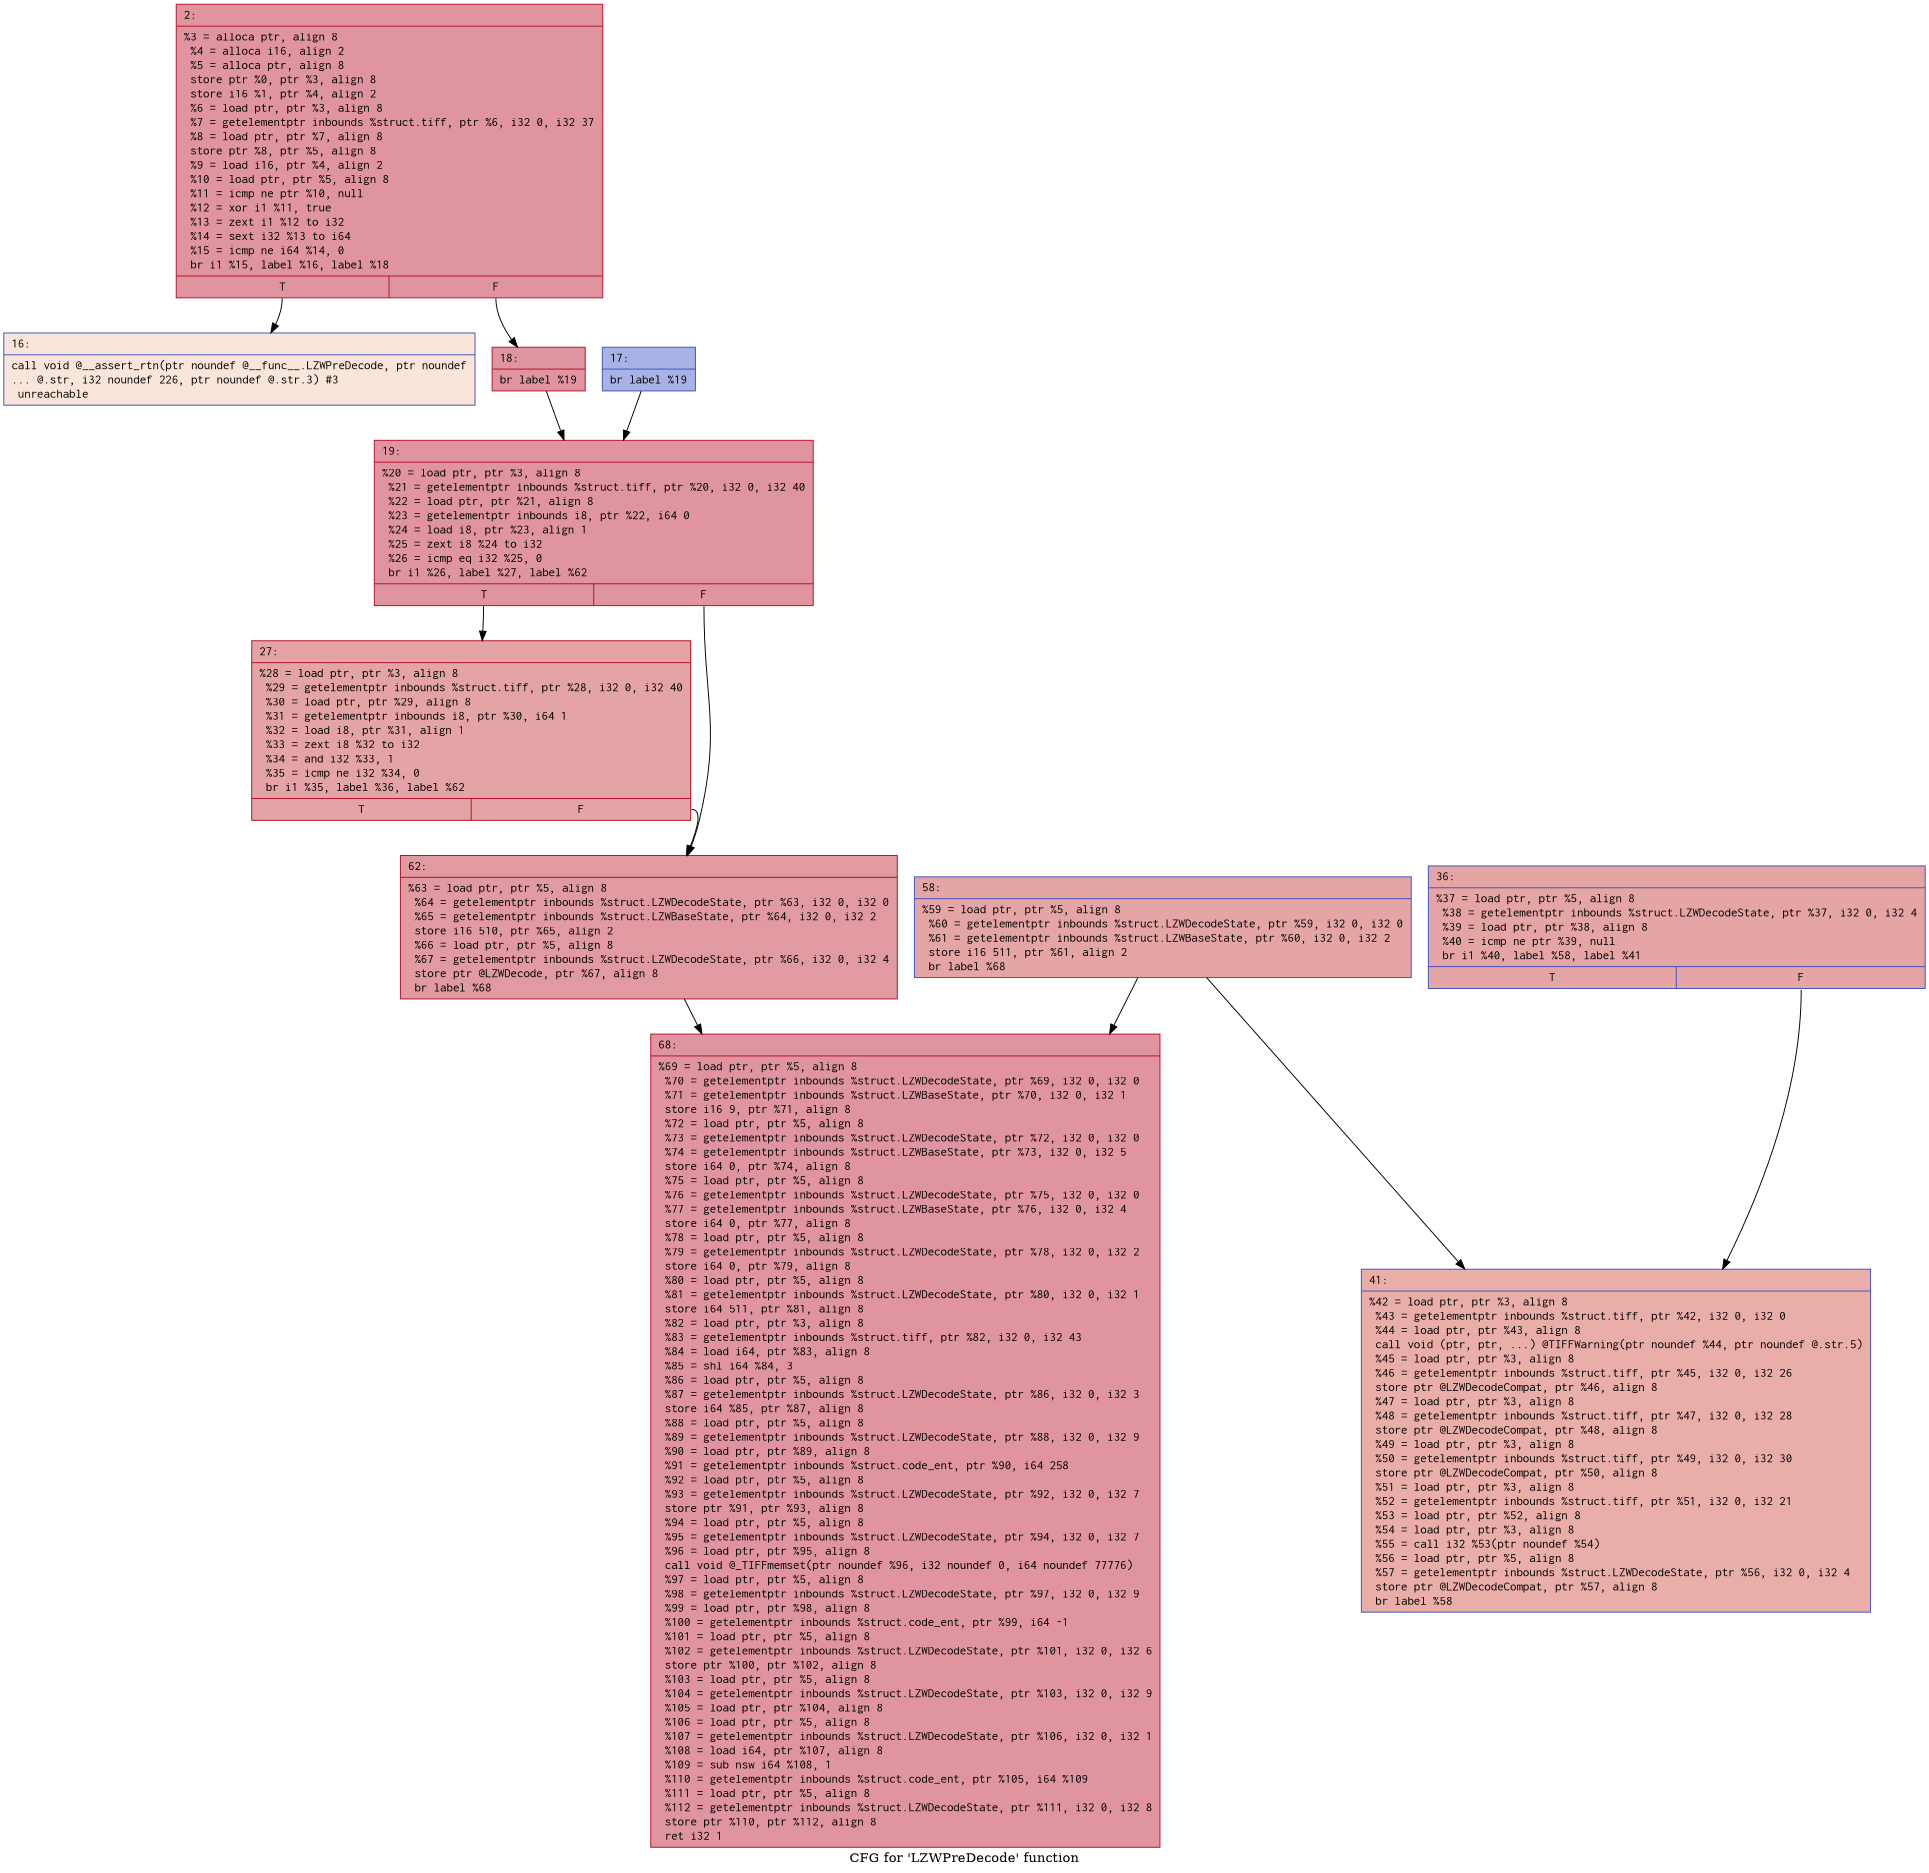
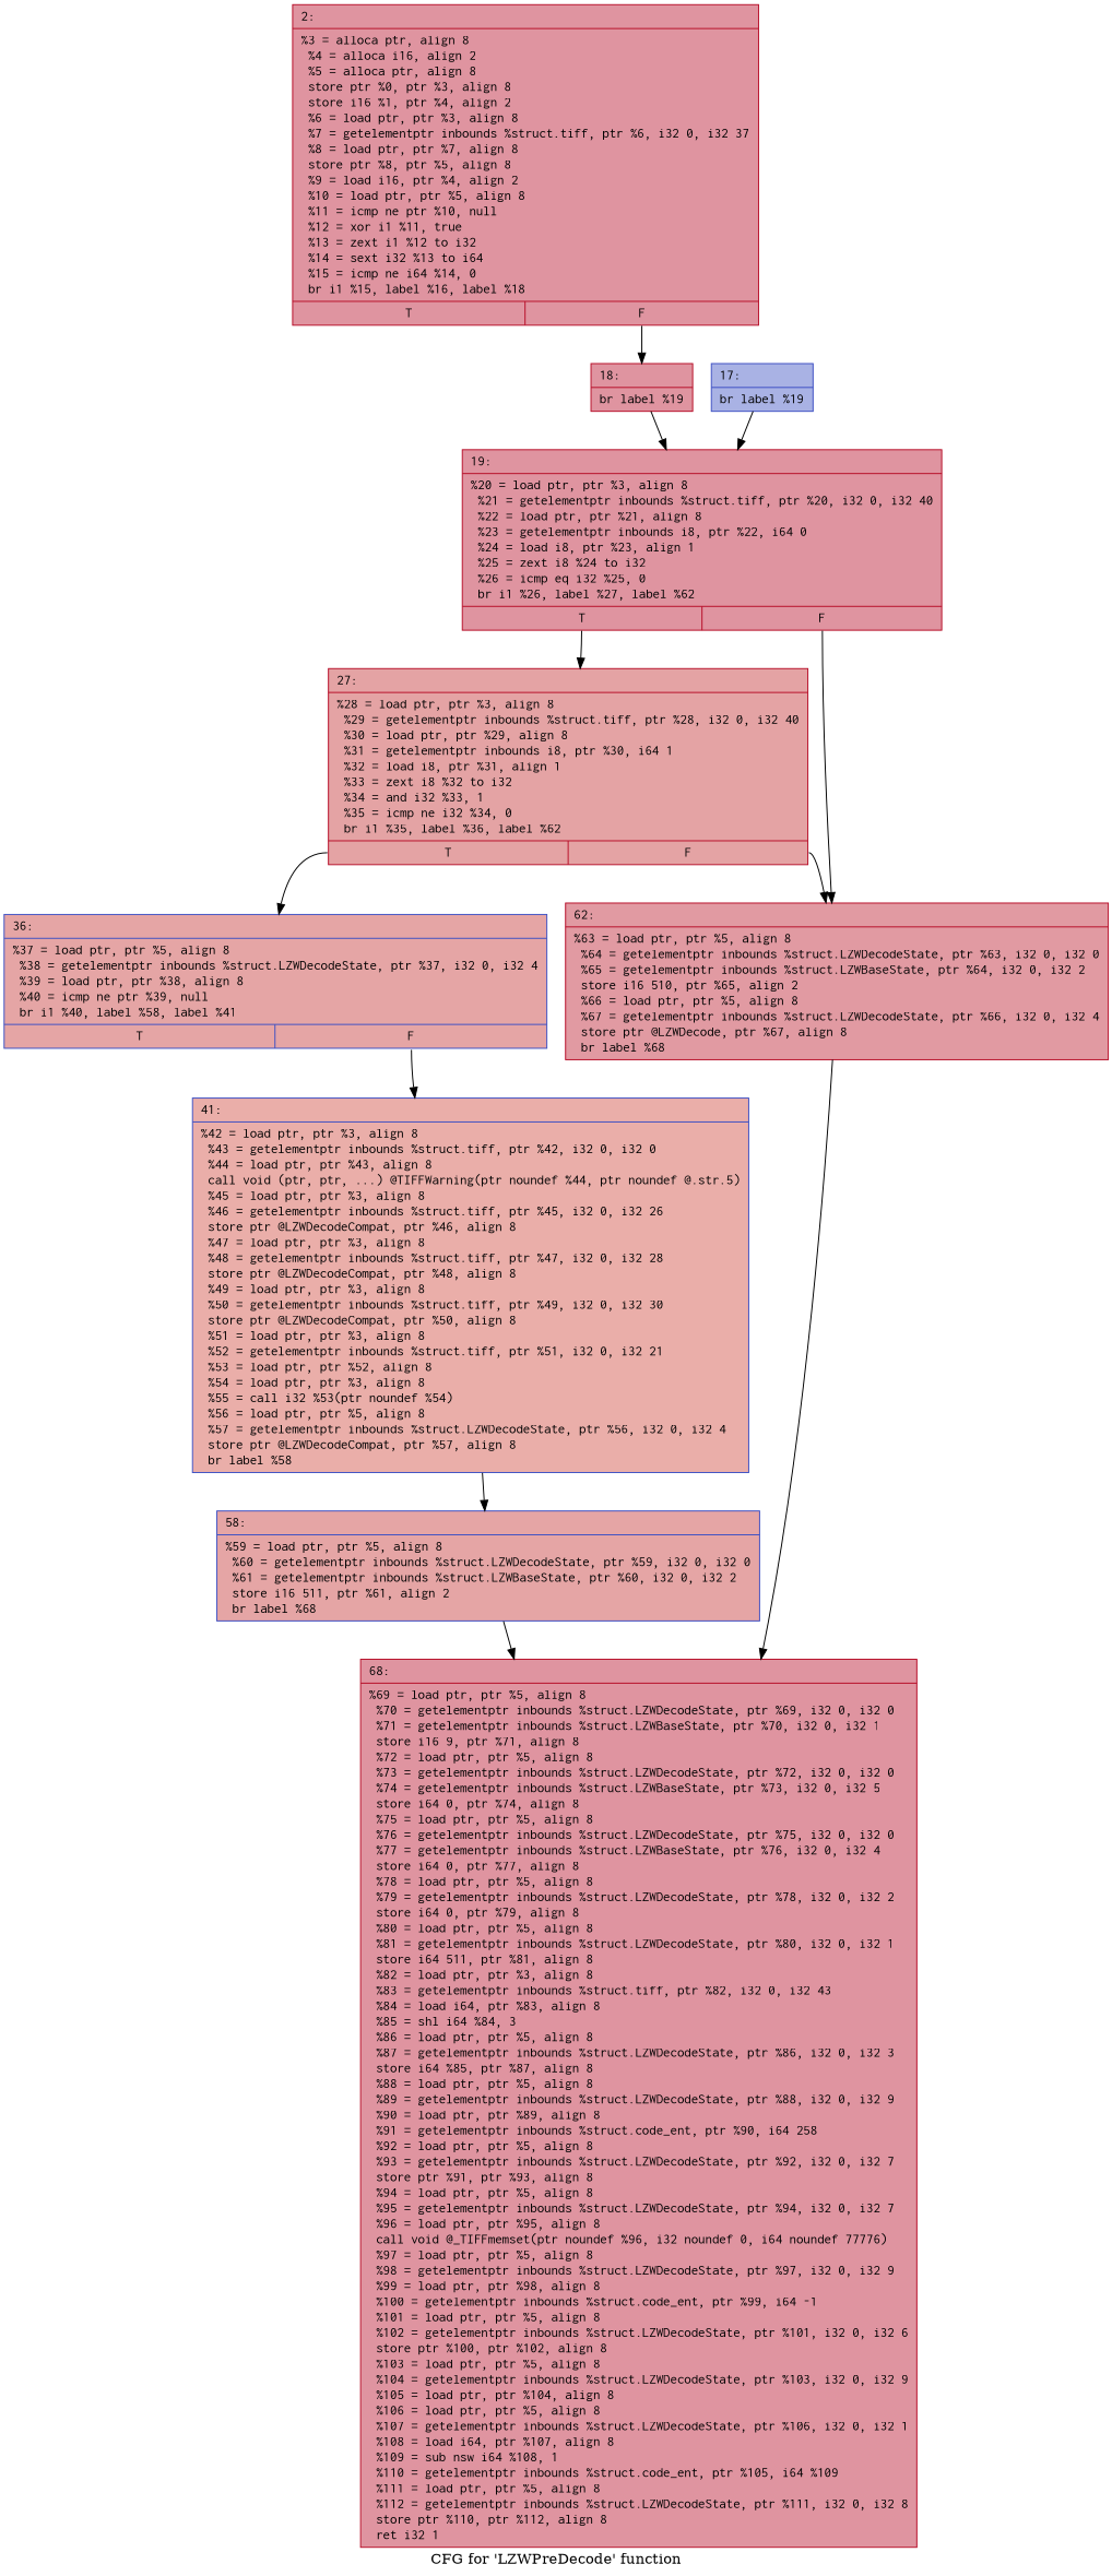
  digraph {
    label="CFG for 'LZWPreDecode' function"
    node [color="#b70d28ff" fillcolor="#b70d2870" fontname=Courier shape=record style=filled]
    n1 [label="{2:\l|  %3 = alloca ptr, align 8\l  %4 = alloca i16, align 2\l  %5 = alloca ptr, align 8\l  store ptr %0, ptr %3, align 8\l  store i16 %1, ptr %4, align 2\l  %6 = load ptr, ptr %3, align 8\l  %7 = getelementptr inbounds %struct.tiff, ptr %6, i32 0, i32 37\l  %8 = load ptr, ptr %7, align 8\l  store ptr %8, ptr %5, align 8\l  %9 = load i16, ptr %4, align 2\l  %10 = load ptr, ptr %5, align 8\l  %11 = icmp ne ptr %10, null\l  %12 = xor i1 %11, true\l  %13 = zext i1 %12 to i32\l  %14 = sext i32 %13 to i64\l  %15 = icmp ne i64 %14, 0\l  br i1 %15, label %16, label %18\l|{<s0>T|<s1>F}}"]
-   n2 [color="#3d50c3ff" fillcolor="#f4c5ad70" label="{16:\l|  call void @__assert_rtn(ptr noundef @__func__.LZWPreDecode, ptr noundef\l... @.str, i32 noundef 226, ptr noundef @.str.3) #3\l  unreachable\l}"]
    n3 [label="{18:\l|  br label %19\l}"]
    n4 [label="{19:\l|  %20 = load ptr, ptr %3, align 8\l  %21 = getelementptr inbounds %struct.tiff, ptr %20, i32 0, i32 40\l  %22 = load ptr, ptr %21, align 8\l  %23 = getelementptr inbounds i8, ptr %22, i64 0\l  %24 = load i8, ptr %23, align 1\l  %25 = zext i8 %24 to i32\l  %26 = icmp eq i32 %25, 0\l  br i1 %26, label %27, label %62\l|{<s0>T|<s1>F}}"]
    n5 [fillcolor="#c32e3170" label="{27:\l|  %28 = load ptr, ptr %3, align 8\l  %29 = getelementptr inbounds %struct.tiff, ptr %28, i32 0, i32 40\l  %30 = load ptr, ptr %29, align 8\l  %31 = getelementptr inbounds i8, ptr %30, i64 1\l  %32 = load i8, ptr %31, align 1\l  %33 = zext i8 %32 to i32\l  %34 = and i32 %33, 1\l  %35 = icmp ne i32 %34, 0\l  br i1 %35, label %36, label %62\l|{<s0>T|<s1>F}}"]
    n6 [fillcolor="#bb1b2c70" label="{62:\l|  %63 = load ptr, ptr %5, align 8\l  %64 = getelementptr inbounds %struct.LZWDecodeState, ptr %63, i32 0, i32 0\l  %65 = getelementptr inbounds %struct.LZWBaseState, ptr %64, i32 0, i32 2\l  store i16 510, ptr %65, align 2\l  %66 = load ptr, ptr %5, align 8\l  %67 = getelementptr inbounds %struct.LZWDecodeState, ptr %66, i32 0, i32 4\l  store ptr @LZWDecode, ptr %67, align 8\l  br label %68\l}"]
    n7 [color="#3d50c3ff" fillcolor="#3d50c370" label="{17:\l|  br label %19\l}"]
    n8 [color="#3d50c3ff" fillcolor="#c5333470" label="{36:\l|  %37 = load ptr, ptr %5, align 8\l  %38 = getelementptr inbounds %struct.LZWDecodeState, ptr %37, i32 0, i32 4\l  %39 = load ptr, ptr %38, align 8\l  %40 = icmp ne ptr %39, null\l  br i1 %40, label %58, label %41\l|{<s0>T|<s1>F}}"]
    n9 [label="{68:\l|  %69 = load ptr, ptr %5, align 8\l  %70 = getelementptr inbounds %struct.LZWDecodeState, ptr %69, i32 0, i32 0\l  %71 = getelementptr inbounds %struct.LZWBaseState, ptr %70, i32 0, i32 1\l  store i16 9, ptr %71, align 8\l  %72 = load ptr, ptr %5, align 8\l  %73 = getelementptr inbounds %struct.LZWDecodeState, ptr %72, i32 0, i32 0\l  %74 = getelementptr inbounds %struct.LZWBaseState, ptr %73, i32 0, i32 5\l  store i64 0, ptr %74, align 8\l  %75 = load ptr, ptr %5, align 8\l  %76 = getelementptr inbounds %struct.LZWDecodeState, ptr %75, i32 0, i32 0\l  %77 = getelementptr inbounds %struct.LZWBaseState, ptr %76, i32 0, i32 4\l  store i64 0, ptr %77, align 8\l  %78 = load ptr, ptr %5, align 8\l  %79 = getelementptr inbounds %struct.LZWDecodeState, ptr %78, i32 0, i32 2\l  store i64 0, ptr %79, align 8\l  %80 = load ptr, ptr %5, align 8\l  %81 = getelementptr inbounds %struct.LZWDecodeState, ptr %80, i32 0, i32 1\l  store i64 511, ptr %81, align 8\l  %82 = load ptr, ptr %3, align 8\l  %83 = getelementptr inbounds %struct.tiff, ptr %82, i32 0, i32 43\l  %84 = load i64, ptr %83, align 8\l  %85 = shl i64 %84, 3\l  %86 = load ptr, ptr %5, align 8\l  %87 = getelementptr inbounds %struct.LZWDecodeState, ptr %86, i32 0, i32 3\l  store i64 %85, ptr %87, align 8\l  %88 = load ptr, ptr %5, align 8\l  %89 = getelementptr inbounds %struct.LZWDecodeState, ptr %88, i32 0, i32 9\l  %90 = load ptr, ptr %89, align 8\l  %91 = getelementptr inbounds %struct.code_ent, ptr %90, i64 258\l  %92 = load ptr, ptr %5, align 8\l  %93 = getelementptr inbounds %struct.LZWDecodeState, ptr %92, i32 0, i32 7\l  store ptr %91, ptr %93, align 8\l  %94 = load ptr, ptr %5, align 8\l  %95 = getelementptr inbounds %struct.LZWDecodeState, ptr %94, i32 0, i32 7\l  %96 = load ptr, ptr %95, align 8\l  call void @_TIFFmemset(ptr noundef %96, i32 noundef 0, i64 noundef 77776)\l  %97 = load ptr, ptr %5, align 8\l  %98 = getelementptr inbounds %struct.LZWDecodeState, ptr %97, i32 0, i32 9\l  %99 = load ptr, ptr %98, align 8\l  %100 = getelementptr inbounds %struct.code_ent, ptr %99, i64 -1\l  %101 = load ptr, ptr %5, align 8\l  %102 = getelementptr inbounds %struct.LZWDecodeState, ptr %101, i32 0, i32 6\l  store ptr %100, ptr %102, align 8\l  %103 = load ptr, ptr %5, align 8\l  %104 = getelementptr inbounds %struct.LZWDecodeState, ptr %103, i32 0, i32 9\l  %105 = load ptr, ptr %104, align 8\l  %106 = load ptr, ptr %5, align 8\l  %107 = getelementptr inbounds %struct.LZWDecodeState, ptr %106, i32 0, i32 1\l  %108 = load i64, ptr %107, align 8\l  %109 = sub nsw i64 %108, 1\l  %110 = getelementptr inbounds %struct.code_ent, ptr %105, i64 %109\l  %111 = load ptr, ptr %5, align 8\l  %112 = getelementptr inbounds %struct.LZWDecodeState, ptr %111, i32 0, i32 8\l  store ptr %110, ptr %112, align 8\l  ret i32 1\l}"]
    n10 [color="#3d50c3ff" fillcolor="#d0473d70" label="{41:\l|  %42 = load ptr, ptr %3, align 8\l  %43 = getelementptr inbounds %struct.tiff, ptr %42, i32 0, i32 0\l  %44 = load ptr, ptr %43, align 8\l  call void (ptr, ptr, ...) @TIFFWarning(ptr noundef %44, ptr noundef @.str.5)\l  %45 = load ptr, ptr %3, align 8\l  %46 = getelementptr inbounds %struct.tiff, ptr %45, i32 0, i32 26\l  store ptr @LZWDecodeCompat, ptr %46, align 8\l  %47 = load ptr, ptr %3, align 8\l  %48 = getelementptr inbounds %struct.tiff, ptr %47, i32 0, i32 28\l  store ptr @LZWDecodeCompat, ptr %48, align 8\l  %49 = load ptr, ptr %3, align 8\l  %50 = getelementptr inbounds %struct.tiff, ptr %49, i32 0, i32 30\l  store ptr @LZWDecodeCompat, ptr %50, align 8\l  %51 = load ptr, ptr %3, align 8\l  %52 = getelementptr inbounds %struct.tiff, ptr %51, i32 0, i32 21\l  %53 = load ptr, ptr %52, align 8\l  %54 = load ptr, ptr %3, align 8\l  %55 = call i32 %53(ptr noundef %54)\l  %56 = load ptr, ptr %5, align 8\l  %57 = getelementptr inbounds %struct.LZWDecodeState, ptr %56, i32 0, i32 4\l  store ptr @LZWDecodeCompat, ptr %57, align 8\l  br label %58\l}"]
    n11 [color="#3d50c3ff" fillcolor="#c5333470" label="{58:\l|  %59 = load ptr, ptr %5, align 8\l  %60 = getelementptr inbounds %struct.LZWDecodeState, ptr %59, i32 0, i32 0\l  %61 = getelementptr inbounds %struct.LZWBaseState, ptr %60, i32 0, i32 2\l  store i16 511, ptr %61, align 2\l  br label %68\l}"]
-   n1 -> n2 [tailport=s0]
    n1 -> n3 [tailport=s1]
    n3 -> n4
    n4 -> n5 [tailport=s0]
    n4 -> n6 [tailport=s1]
    n5 -> n6 [tailport=s1]
+   n5 -> n8 [tailport=s0]
    n6 -> n9
    n7 -> n4
    n8 -> n10 [tailport=s1]
-   n11 -> n10
+   n10 -> n11
    n11 -> n9
  }
